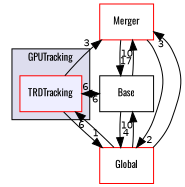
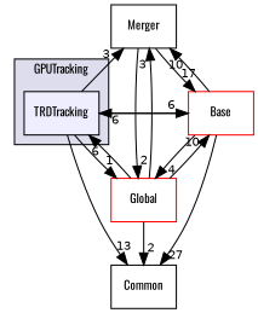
  digraph {
    compound=true
    fontname=Oswald
    node [fontname=Oswald fontsize=10 shape=box]
    edge [fontname=Oswald headlabel=6 labeldistance=1.5 labelfontname=Helvetica labelfontsize=10]
-   n1 [fillcolor="#eeeeff" label=TRDTracking pencolor=black style=filled color=red]
-   n2 [label=Merger color=red]
-   n4 [color=black label=Base]
+   n1 [fillcolor="#eeeeff" label=TRDTracking pencolor=black style=filled]
+   n2 [label=Merger]
+   n3 [label=Common]
+   n4 [color=red label=Base]
    n5 [color=red label=Global]
    subgraph cluster_1 {
      bgcolor="#ddddee"
      fontsize=10
      label=GPUTracking
      pencolor=black
      n1
    }
    n1 -> n2 [headlabel=3]
+   n1 -> n3 [headlabel=13]
    n1 -> n4
    n1 -> n5 [headlabel=1]
    n2 -> n4 [headlabel=17]
    n2 -> n5 [headlabel=2]
    n4 -> n1
    n4 -> n2 [headlabel=10]
+   n4 -> n3 [headlabel=27]
    n4 -> n5 [headlabel=4]
    n5 -> n1
    n5 -> n2 [headlabel=3]
+   n5 -> n3 [headlabel=2]
    n5 -> n4 [headlabel=10]
  }
